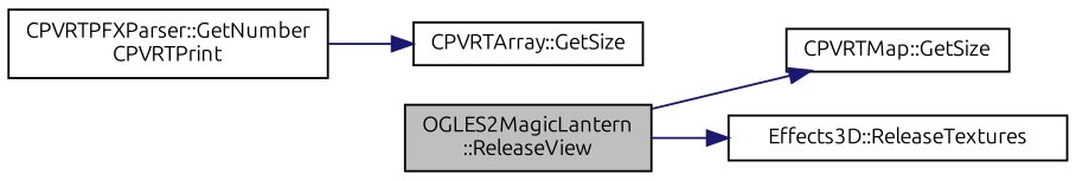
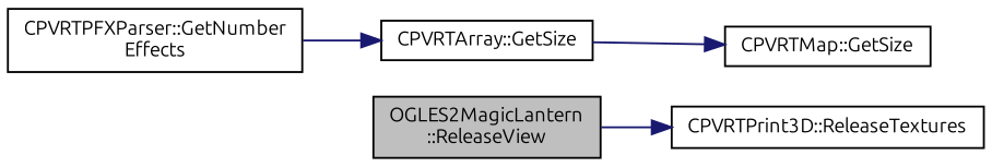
  digraph {
    fontname=Ubuntu
    rankdir=LR
    node [color=black fillcolor=white fontname=Ubuntu fontsize=10 shape=record style=filled]
    edge [color=midnightblue fontname=Ubuntu fontsize=10 labelfontname=Helvetica labelfontsize=10 style=solid]
    n1 [fillcolor=grey75 fontcolor=black height=0.2 label="OGLES2MagicLantern\l::ReleaseView" width=0.4]
    n2 [height=0.2 label="CPVRTMap::GetSize" width=0.4]
-   n3 [height=0.2 label="Effects3D::ReleaseTextures" width=0.4]
-   n4 [height=0.2 label="CPVRTPFXParser::GetNumber\lCPVRTPrint" width=0.4]
+   n3 [height=0.2 label="CPVRTPrint3D::ReleaseTextures" width=0.4]
+   n4 [height=0.2 label="CPVRTPFXParser::GetNumber\lEffects" width=0.4]
    n5 [height=0.2 label="CPVRTArray::GetSize" width=0.4]
-   n1 -> n2
+   n5 -> n2
    n1 -> n3
    n4 -> n5
  }
